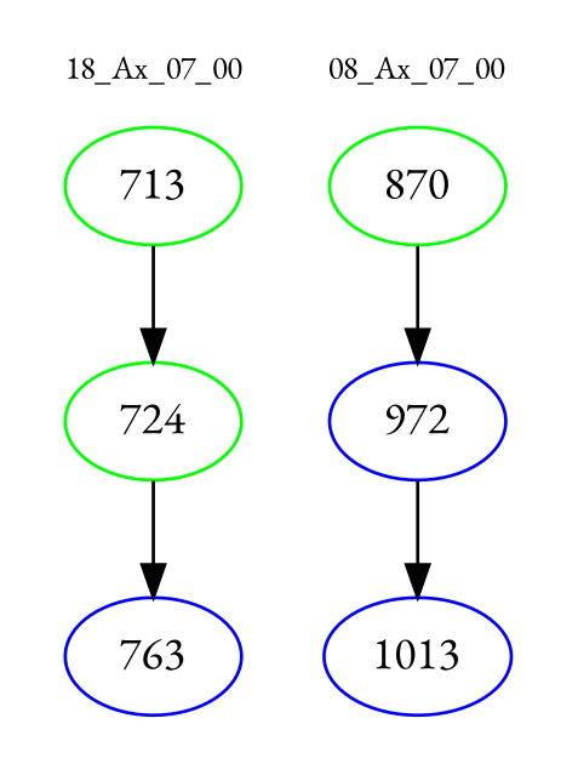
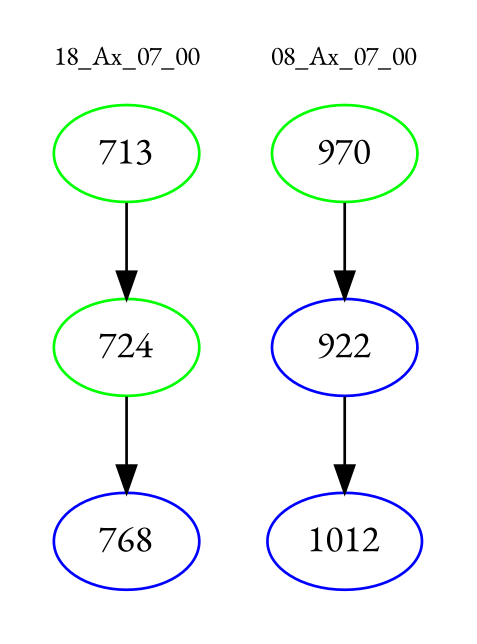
  digraph {
    fontname="EB Garamond"
    node [color=green fontname="EB Garamond"]
    edge [color=black fontname="EB Garamond"]
    n1 [label=713]
    n2 [label=724]
-   n3 [color=blue label=763]
-   n4 [label=870]
-   n5 [color=blue label=972]
-   n6 [color=blue label=1013]
+   n3 [color=blue label=768]
+   n4 [label=970]
+   n5 [color=blue label=922]
+   n6 [color=blue label=1012]
    subgraph cluster_1 {
      color=white
      fontsize=10
      label="18_Ax_07_00"
      n1
      n2
      n3
    }
    subgraph cluster_2 {
      color=white
      fontsize=10
      label="08_Ax_07_00"
      n4
      n5
      n6
    }
    n1 -> n2
    n2 -> n3
    n4 -> n5
    n5 -> n6
  }
